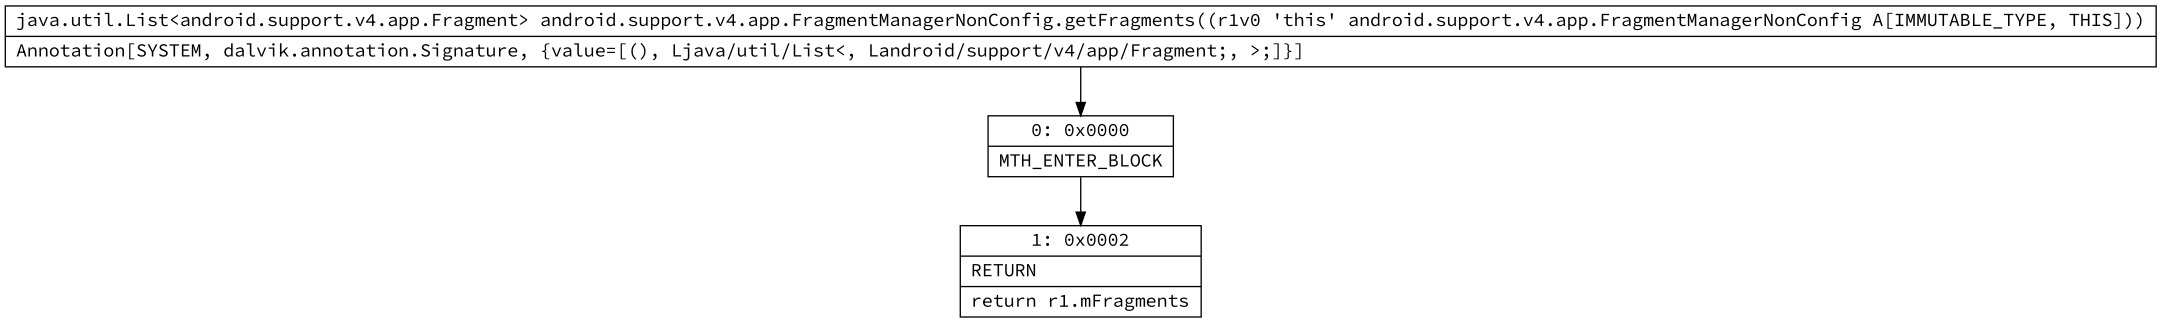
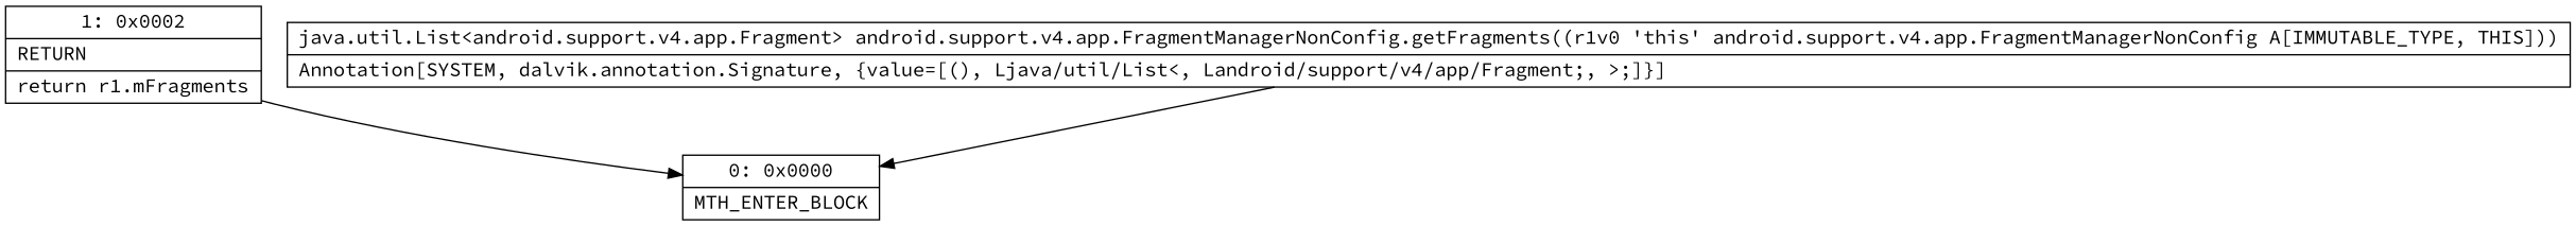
  digraph {
    fontname="Source Code Pro"
    node [shape=record fontname="Source Code Pro"]
    edge [fontname="Source Code Pro"]
    n1 [label="{0\:\ 0x0000|MTH_ENTER_BLOCK\l}"]
    n2 [label="{1\:\ 0x0002|RETURN\l|return r1.mFragments\l}"]
    n3 [label="{java.util.List\<android.support.v4.app.Fragment\> android.support.v4.app.FragmentManagerNonConfig.getFragments((r1v0 'this' android.support.v4.app.FragmentManagerNonConfig A[IMMUTABLE_TYPE, THIS]))  | Annotation[SYSTEM, dalvik.annotation.Signature, \{value=[(), Ljava\/util\/List\<, Landroid\/support\/v4\/app\/Fragment;, \>;]\}]\l}"]
-   n1 -> n2
+   n2 -> n1
    n3 -> n1
  }
